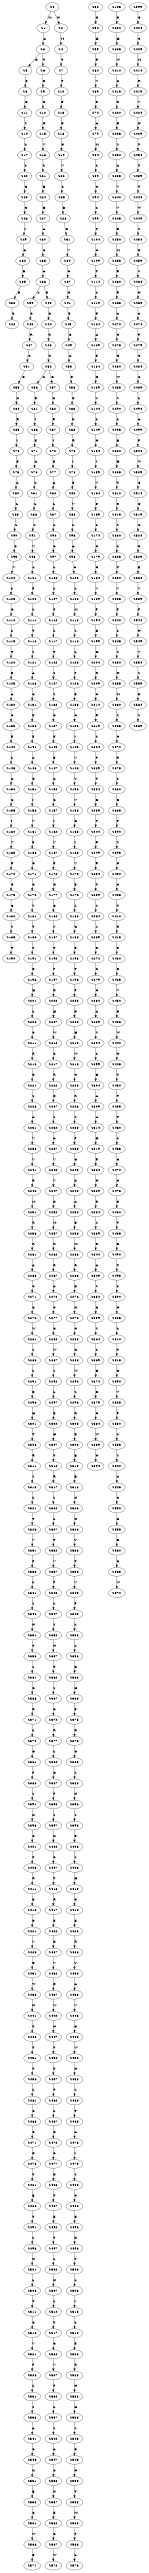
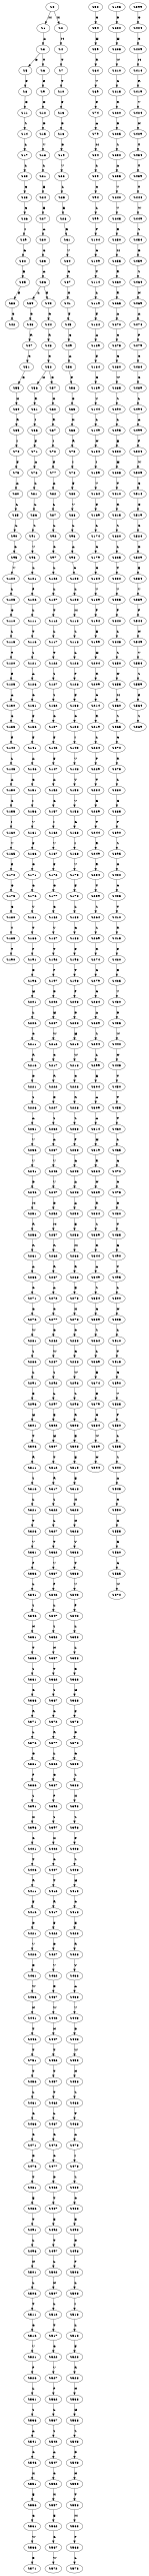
  strict digraph {
    S0
    S1
    S2
    S3
    S4
    S5
    S6
    S7
    S8
    S9
    S10
    S11
    S12
    S13
    S14
    S15
    S16
    S17
    S18
    S19
    S20
    S21
    S22
    S23
    S24
    S25
    S26
    S27
    S28
    S29
    S30
    S31
    S32
    S33
    S34
    S35
    S36
    S37
    S38
    S39
    S40
    S41
    S42
    S43
    S44
    S45
    S47
    S48
    S49
    S51
    S52
    S53
    S50
    S54
    S55
    S56
    S57
    S58
    S59
    S60
    S61
    S62
    S63
    S64
    S65
    S66
    S67
    S68
    S69
    S70
    S71
    S72
    S73
    S74
    S75
    S76
    S77
    S78
    S79
    S80
    S81
    S82
    S83
    S84
    S85
    S86
    S87
    S88
    S89
    S90
    S91
    S92
    S93
    S94
    S95
    S96
    S97
    S98
    S99
    S100
    S101
    S102
    S103
    S104
    S105
    S106
    S107
    S108
    S109
    S110
    S111
    S112
    S113
    S114
    S115
    S116
    S117
    S118
    S119
    S120
    S121
    S122
    S123
    S124
    S125
    S126
    S127
    S128
    S129
    S130
    S131
    S132
    S133
    S134
    S135
    S136
    S137
    S138
    S139
    S140
    S141
    S142
    S143
    S144
    S145
    S146
    S147
    S148
    S149
    S150
    S151
    S152
    S153
    S154
    S155
    S156
    S157
    S158
    S159
    S160
    S161
    S162
    S163
    S164
    S165
    S166
    S167
    S168
    S169
    S170
    S171
    S172
    S173
    S174
    S175
    S176
    S177
    S178
    S179
    S180
    S181
    S182
    S183
    S184
    S185
    S186
    S187
    S188
    S189
    S190
    S191
    S192
    S193
    S194
    S196
    S197
    S198
    S199
    S195
    S200
    S201
    S202
    S203
    S204
    S205
    S206
    S207
    S208
    S209
    S210
    S211
    S212
    S213
    S214
    S215
    S216
    S217
    S218
    S219
    S220
    S221
    S222
    S223
    S224
    S225
    S226
    S227
    S228
    S229
    S230
    S231
    S232
    S233
    S234
    S235
    S236
    S237
    S238
    S239
    S240
    S241
    S242
    S243
    S244
    S245
    S246
    S247
    S248
    S249
    S250
    S251
    S252
    S253
    S254
    S255
    S256
    S257
    S258
    S259
    S260
    S261
    S262
    S263
    S264
    S265
    S266
    S267
    S268
    S269
    S270
    S271
    S272
    S273
    S274
    S275
    S276
    S277
    S278
    S279
    S280
    S281
    S282
    S283
    S284
    S285
    S286
    S287
    S288
    n289 [label=S689]
    S290
    S291
    S292
    S293
    S294
    S295
    S296
    S297
    S298
    S299
    S300
    S301
    S302
    S303
    S304
    S305
    S306
    S307
    S308
    S309
    S310
    S311
    S312
    S313
    S314
    S315
    S316
    S317
    S318
    S319
    S320
    S321
    S322
    S323
    S324
    S325
    S326
    S327
    S328
    S329
    S330
    S331
    S332
    S333
    S334
    S335
    S336
    S337
    S338
    S339
    S340
    S341
    S342
    S343
    S344
    S345
    S346
    S347
    S348
    S349
    S350
    S351
    S352
    S353
    S354
    S355
    S356
    S357
    S358
    S359
    S360
    S361
    S362
    S363
    S364
    S365
    S366
    S367
    S368
    S369
    S370
    S371
    S372
    S373
    S374
    S375
    S376
    S377
    S378
    S379
    S380
    S381
    S382
    S383
    S384
    S385
    S386
    S387
    S388
    S389
    S390
    S391
    S392
    S393
    S394
    S395
    S396
    S397
    S398
    S400
    S401
    S402
    S403
    S399
    S404
    S405
    S406
    S407
    S408
    S409
    S410
    S411
    S412
    S413
    S414
    S415
    S416
    S417
    S418
    S419
    S420
    S421
    S422
    S423
    S424
    S425
    S426
    S427
    S428
    S429
    S430
    S431
    S432
    S433
    S434
    S435
    S436
    S437
    S438
    S439
    S440
    S441
    S442
    S443
    S444
    S445
    S446
    S447
    S448
    S449
    S450
-   S451
+   S451 [label=S751]
    S452
    S453
    S454
    S455
    S456
    S457
    S458
    S459
    S460
    S461
    S462
    S463
    S464
    S465
    S466
    S467
    S468
    S469
    S470
    S471
    S472
    S473
    S474
    S475
    S476
    S477
    S478
    S479
    S480
    S481
    S482
    S483
    S484
    S485
    S486
    S487
    S488
    S489
    S490
    S491
    S492
    S493
    S494
    S495
    S496
    S497
    S498
    S499
    S500
    S501
    S502
    S503
    S504
    S505
    S506
    S507
    S508
    S509
    S510
    S511
    S512
    S513
    S514
    S515
    S516
    S517
    S518
    S519
    n520 [label=S590]
    S521
    S522
    S523
    S524
    S525
    S526
    S527
    S528
    S529
    S530
    S531
    S532
    S533
    S534
    S535
    S536
    S537
    S538
    S539
    S540
    S541
    S542
    S543
    S544
    S545
    S546
    S547
    S548
    S549
    S550
    S551
    S552
    S553
    S554
    S555
    S556
    S557
    S558
    S559
    S560
    S561
    S562
    S563
    S564
    S565
    S566
    S567
    S568
    S569
    S570
    S571
    S572
    S573
    S0 -> S1 [label=M]
    S0 -> S2 [label=K]
    S1 -> S3 [label=A]
    S2 -> S4 [label=M]
    S3 -> S5 [label=D]
    S3 -> S6 [label=T]
    S4 -> S7 [label=T]
    S5 -> S8 [label=F]
    S6 -> S9 [label=F]
    S7 -> S10 [label=T]
    S8 -> S11 [label=D]
    S9 -> S12 [label=D]
    S10 -> S13 [label=F]
    S11 -> S14 [label=S]
    S12 -> S15 [label=D]
    S13 -> S16 [label=D]
    S14 -> S17 [label=L]
    S15 -> S18 [label=V]
    S16 -> S19 [label=D]
    S17 -> S20 [label=L]
    S18 -> S21 [label=L]
    S19 -> S22 [label=V]
    S20 -> S23 [label=Q]
    S21 -> S24 [label=E]
    S22 -> S25 [label=L]
    S23 -> S26 [label=G]
    S24 -> S27 [label=E]
    S25 -> S28 [label=E]
    S26 -> S29 [label=I]
    S27 -> S30 [label=A]
    S28 -> S31 [label=Q]
    S29 -> S32 [label=G]
    S30 -> S33 [label=G]
    S31 -> S34 [label=V]
    S32 -> S35 [label=E]
    S33 -> S36 [label=A]
    S34 -> S37 [label=G]
    S35 -> S38 [label=F]
    S36 -> S39 [label=L]
    S36 -> S40 [label=F]
    S37 -> S41 [label=K]
    S38 -> S42 [label=G]
    S39 -> S43 [label=G]
    S40 -> S44 [label=G]
    S41 -> S45 [label=F]
    S43 -> S47 [label=R]
    S44 -> S48 [label=R]
    S45 -> S49 [label=G]
    S47 -> S51 [label=C]
    S48 -> S52 [label=C]
    S49 -> S53 [label=A]
    S51 -> S55 [label=Q]
    S52 -> S56 [label=K]
    S52 -> S57 [label=Q]
    S53 -> S58 [label=F]
    S50 -> S54 [label=Q]
    S54 -> S59 [label=H]
    S55 -> S60 [label=K]
    S56 -> S61 [label=R]
    S57 -> S62 [label=K]
    S58 -> S63 [label=Q]
    S59 -> S64 [label=R]
    S60 -> S65 [label=R]
    S61 -> S66 [label=I]
    S62 -> S67 [label=R]
    S63 -> S68 [label=K]
    S64 -> S69 [label=V]
    S65 -> S70 [label=I]
    S66 -> S71 [label=F]
    S67 -> S72 [label=I]
    S68 -> S73 [label=R]
    S69 -> S74 [label=F]
    S70 -> S75 [label=F]
    S71 -> S76 [label=A]
    S72 -> S77 [label=F]
    S73 -> S78 [label=I]
    S74 -> S79 [label=A]
    S75 -> S80 [label=A]
    S76 -> S81 [label=L]
    S77 -> S82 [label=A]
    S78 -> S83 [label=F]
    S79 -> S84 [label=M]
    S80 -> S85 [label=L]
    S81 -> S86 [label=L]
    S82 -> S87 [label=L]
    S83 -> S88 [label=V]
    S84 -> S89 [label=L]
    S85 -> S90 [label=L]
    S86 -> S91 [label=S]
    S87 -> S92 [label=L]
    S88 -> S93 [label=L]
    S89 -> S94 [label=C]
    S90 -> S95 [label=G]
    S91 -> S96 [label=V]
    S92 -> S97 [label=C]
    S93 -> S98 [label=A]
    S94 -> S99 [label=L]
    S95 -> S100 [label=V]
    S96 -> S101 [label=L]
    S97 -> S102 [label=L]
    S98 -> S103 [label=C]
    S99 -> S104 [label=P]
    S100 -> S105 [label=L]
    S101 -> S106 [label=P]
    S102 -> S107 [label=L]
    S103 -> S108 [label=L]
    S104 -> S109 [label=C]
    S105 -> S110 [label=Q]
    S106 -> S111 [label=L]
    S107 -> S112 [label=T]
    S108 -> S113 [label=M]
    S109 -> S114 [label=T]
    S110 -> S115 [label=L]
    S111 -> S116 [label=T]
    S112 -> S117 [label=L]
    S113 -> S118 [label=S]
    S114 -> S119 [label=L]
    S115 -> S120 [label=T]
    S116 -> S121 [label=S]
    S117 -> S122 [label=T]
    S118 -> S123 [label=L]
    S119 -> S124 [label=F]
    S120 -> S125 [label=F]
    S121 -> S126 [label=A]
    S122 -> S127 [label=S]
    S123 -> S128 [label=P]
    S124 -> S129 [label=A]
    S125 -> S130 [label=A]
    S126 -> S131 [label=G]
    S127 -> S132 [label=S]
    S128 -> S133 [label=F]
    S129 -> S134 [label=F]
    S130 -> S135 [label=G]
    S131 -> S136 [label=F]
    S132 -> S137 [label=G]
    S133 -> S138 [label=C]
    S134 -> S139 [label=Q]
    S135 -> S140 [label=F]
    S136 -> S141 [label=F]
    S137 -> S142 [label=F]
    S138 -> S143 [label=I]
    S139 -> S144 [label=Y]
    S140 -> S145 [label=L]
    S141 -> S146 [label=A]
    S142 -> S147 [label=F]
    S143 -> S148 [label=V]
    S144 -> S149 [label=L]
    S145 -> S150 [label=A]
    S146 -> S151 [label=G]
    S147 -> S152 [label=A]
    S148 -> S153 [label=Y]
    S149 -> S154 [label=N]
    S150 -> S155 [label=G]
    S151 -> S156 [label=I]
    S152 -> S157 [label=G]
    S153 -> S158 [label=V]
    S154 -> S159 [label=I]
    S155 -> S160 [label=I]
    S156 -> S161 [label=V]
    S157 -> S162 [label=I]
    S158 -> S163 [label=G]
    S159 -> S164 [label=V]
    S160 -> S165 [label=V]
    S161 -> S166 [label=F]
    S162 -> S167 [label=V]
    S163 -> S168 [label=I]
    S164 -> S169 [label=F]
    S165 -> S170 [label=F]
    S166 -> S171 [label=Q]
    S167 -> S172 [label=F]
    S168 -> S173 [label=V]
    S169 -> S174 [label=L]
    S170 -> S175 [label=Q]
    S171 -> S176 [label=G]
    S172 -> S177 [label=Q]
    S173 -> S178 [label=F]
    S174 -> S179 [label=G]
    S175 -> S180 [label=G]
    S176 -> S181 [label=Y]
    S177 -> S182 [label=G]
    S178 -> S183 [label=L]
    S179 -> S184 [label=Q]
    S180 -> S185 [label=Y]
    S181 -> S186 [label=T]
    S182 -> S187 [label=Y]
    S183 -> S188 [label=G]
    S184 -> S189 [label=V]
    S185 -> S190 [label=T]
    S186 -> S191 [label=P]
    S187 -> S192 [label=T]
    S188 -> S193 [label=F]
    S189 -> S194 [label=P]
    S191 -> S196 [label=D]
    S192 -> S197 [label=P]
    S193 -> S198 [label=T]
    S194 -> S199 [label=E]
    S196 -> S201 [label=H]
    S197 -> S202 [label=D]
    S198 -> S203 [label=P]
    S199 -> S204 [label=H]
    S195 -> S200 [label=D]
    S200 -> S205 [label=H]
    S201 -> S206 [label=L]
    S202 -> S207 [label=H]
    S203 -> S208 [label=D]
    S204 -> S209 [label=R]
    S205 -> S210 [label=W]
    S206 -> S211 [label=C]
    S207 -> S212 [label=W]
    S208 -> S213 [label=H]
    S209 -> S214 [label=C]
    S210 -> S215 [label=C]
    S211 -> S216 [label=R]
    S212 -> S217 [label=C]
    S213 -> S218 [label=W]
    S214 -> S219 [label=R]
    S215 -> S220 [label=R]
    S216 -> S221 [label=D]
    S217 -> S222 [label=R]
    S218 -> S223 [label=C]
    S219 -> S224 [label=L]
    S220 -> S225 [label=D]
    S221 -> S226 [label=S]
    S222 -> S227 [label=D]
    S223 -> S228 [label=R]
    S224 -> S229 [label=P]
    S225 -> S230 [label=S]
    S226 -> S231 [label=A]
    S227 -> S232 [label=S]
    S228 -> S233 [label=S]
    S229 -> S234 [label=T]
    S230 -> S235 [label=A]
    S231 -> S236 [label=V]
    S232 -> S237 [label=A]
    S233 -> S238 [label=P]
    S234 -> S239 [label=E]
    S235 -> S240 [label=V]
    S236 -> S241 [label=V]
    S237 -> S242 [label=V]
    S238 -> S243 [label=G]
    S239 -> S244 [label=T]
    S240 -> S245 [label=V]
    S241 -> S246 [label=D]
    S242 -> S247 [label=V]
    S243 -> S248 [label=A]
    S244 -> S249 [label=R]
    S245 -> S250 [label=D]
    S246 -> S251 [label=M]
    S247 -> S252 [label=D]
    S248 -> S253 [label=A]
    S249 -> S254 [label=R]
    S250 -> S255 [label=M]
    S251 -> S256 [label=R]
    S252 -> S257 [label=M]
    S253 -> S258 [label=E]
    S254 -> S259 [label=T]
    S255 -> S260 [label=R]
    S256 -> S261 [label=R]
    S257 -> S262 [label=R]
    S258 -> S263 [label=M]
    S259 -> S264 [label=S]
    S260 -> S265 [label=R]
    S261 -> S266 [label=A]
    S262 -> S267 [label=R]
    S263 -> S268 [label=R]
    S264 -> S269 [label=S]
    S265 -> S270 [label=A]
    S266 -> S271 [label=C]
    S267 -> S272 [label=A]
    S268 -> S273 [label=E]
    S269 -> S274 [label=R]
    S270 -> S275 [label=C]
    S271 -> S276 [label=G]
    S272 -> S277 [label=C]
    S273 -> S278 [label=K]
    S274 -> S279 [label=C]
    S275 -> S280 [label=G]
    S276 -> S281 [label=W]
    S277 -> S282 [label=G]
    S278 -> S283 [label=C]
    S279 -> S284 [label=G]
    S280 -> S285 [label=W]
    S281 -> S286 [label=S]
    S282 -> S287 [label=W]
    S283 -> S288 [label=G]
    S284 -> n289 [label=A]
    S285 -> S290 [label=S]
    S286 -> S291 [label=L]
    S287 -> S292 [label=S]
    S288 -> S293 [label=W]
    n289 -> S294 [label=S]
    S290 -> S295 [label=L]
    S291 -> S296 [label=E]
    S292 -> S297 [label=L]
    S293 -> S298 [label=S]
    S294 -> S299 [label=L]
    S295 -> S300 [label=E]
    S296 -> S301 [label=H]
    S297 -> S302 [label=E]
    S298 -> S303 [label=R]
    S299 -> S304 [label=E]
    S300 -> S305 [label=H]
    S301 -> S306 [label=T]
    S302 -> S307 [label=H]
    S303 -> S308 [label=E]
    S304 -> S309 [label=A]
    S305 -> S310 [label=T]
    S306 -> S311 [label=R]
    S307 -> S312 [label=T]
    S308 -> S313 [label=E]
    S309 -> S314 [label=A]
    S310 -> S315 [label=R]
    S311 -> S316 [label=S]
    S312 -> S317 [label=R]
    S313 -> S318 [label=E]
    S314 -> S319 [label=H]
    S315 -> S320 [label=S]
    S316 -> S321 [label=L]
    S317 -> S322 [label=S]
    S318 -> S323 [label=K]
    S319 -> S324 [label=R]
    S320 -> S325 [label=L]
    S321 -> S326 [label=T]
    S322 -> S327 [label=L]
    S323 -> S328 [label=N]
    S324 -> S329 [label=N]
    S325 -> S330 [label=T]
    S326 -> S331 [label=V]
    S327 -> S332 [label=T]
    S328 -> S333 [label=Y]
    S329 -> S334 [label=R]
    S330 -> S335 [label=V]
    S331 -> S336 [label=P]
    S332 -> S337 [label=V]
    S333 -> S338 [label=T]
    S334 -> S339 [label=S]
    S335 -> S340 [label=P]
    S336 -> S341 [label=L]
    S337 -> S342 [label=P]
    S338 -> S343 [label=V]
    S339 -> S344 [label=R]
    S340 -> S345 [label=L]
    S341 -> S346 [label=S]
    S342 -> S347 [label=L]
    S343 -> S348 [label=P]
    S344 -> S349 [label=A]
    S345 -> S350 [label=S]
    S346 -> S351 [label=N]
    S347 -> S352 [label=S]
    S348 -> S353 [label=L]
    S349 -> S354 [label=S]
    S350 -> S355 [label=N]
    S351 -> S356 [label=T]
    S352 -> S357 [label=N]
    S353 -> S358 [label=L]
    S354 -> S359 [label=G]
    S355 -> S360 [label=M]
    S356 -> S361 [label=S]
    S357 -> S362 [label=T]
    S358 -> S363 [label=E]
    S359 -> S364 [label=S]
    S360 -> S365 [label=S]
    S361 -> S366 [label=G]
    S362 -> S367 [label=S]
    S363 -> S368 [label=H]
    S364 -> S369 [label=L]
    S365 -> S370 [label=G]
    S366 -> S371 [label=R]
    S367 -> S372 [label=G]
    S368 -> S373 [label=F]
    S369 -> S374 [label=E]
    S370 -> S375 [label=R]
    S371 -> S376 [label=L]
    S372 -> S377 [label=R]
    S373 -> S378 [label=D]
    S374 -> S379 [label=D]
    S375 -> S380 [label=L]
    S376 -> S381 [label=Q]
    S377 -> S382 [label=L]
    S378 -> S383 [label=G]
    S379 -> S384 [label=Q]
    S380 -> S385 [label=Q]
    S381 -> S386 [label=P]
    S382 -> S387 [label=Q]
    S383 -> S388 [label=S]
    S384 -> S389 [label=W]
    S385 -> S390 [label=P]
    S386 -> S391 [label=S]
    S387 -> S392 [label=P]
    S388 -> S393 [label=K]
    S389 -> S394 [label=N]
    S390 -> S395 [label=S]
    S391 -> S396 [label=K]
    S392 -> S397 [label=S]
    S393 -> S398 [label=S]
    S395 -> S400 [label=K]
    S396 -> S401 [label=C]
    S397 -> S402 [label=K]
    S398 -> S403 [label=F]
    S400 -> S405 [label=C]
    S401 -> S406 [label=T]
    S402 -> S407 [label=C]
    S403 -> S408 [label=S]
    S399 -> S404 [label=Q]
    S404 -> S409 [label=C]
    S405 -> S410 [label=T]
    S406 -> S411 [label=R]
    S407 -> S412 [label=T]
    S408 -> S413 [label=H]
    S409 -> S414 [label=M]
    S410 -> S415 [label=R]
    S411 -> S416 [label=F]
    S412 -> S417 [label=R]
    S413 -> S418 [label=C]
    S414 -> S419 [label=R]
    S415 -> S420 [label=F]
    S416 -> S421 [label=D]
    S417 -> S422 [label=F]
    S418 -> S423 [label=E]
    S419 -> S424 [label=V]
    S420 -> S425 [label=D]
    S421 -> S426 [label=V]
    S422 -> S427 [label=D]
    S423 -> S428 [label=R]
    S424 -> S429 [label=N]
    S425 -> S430 [label=V]
    S426 -> S431 [label=D]
    S427 -> S432 [label=V]
    S428 -> S433 [label=Y]
    S429 -> S434 [label=T]
    S430 -> S435 [label=D]
    S431 -> S436 [label=W]
    S432 -> S437 [label=D]
    S433 -> S438 [label=A]
    S434 -> S439 [label=T]
    S435 -> S440 [label=W]
    S436 -> S441 [label=N]
    S437 -> S442 [label=W]
    S438 -> S443 [label=V]
    S439 -> S444 [label=T]
    S440 -> S445 [label=N]
    S441 -> S446 [label=T]
    S442 -> S447 [label=N]
    S443 -> S448 [label=D]
    S444 -> S449 [label=W]
    S445 -> S450 [label=T]
    S446 -> S451 [label=T]
    S447 -> S452 [label=T]
    S448 -> S453 [label=W]
    S449 -> S454 [label=S]
    S450 -> S455 [label=T]
    S451 -> S456 [label=T]
    S452 -> S457 [label=T]
    S453 -> S458 [label=N]
    S454 -> S459 [label=D]
    S455 -> S460 [label=T]
    S456 -> S461 [label=L]
    S457 -> S462 [label=T]
    S458 -> S463 [label=S]
    S459 -> S464 [label=S]
    S460 -> S465 [label=L]
    S461 -> S466 [label=G]
    S462 -> S467 [label=L]
    S463 -> S468 [label=T]
    S464 -> S469 [label=N]
    S465 -> S470 [label=G]
    S466 -> S471 [label=C]
    S467 -> S472 [label=G]
    S468 -> S473 [label=A]
    S469 -> S474 [label=A]
    S470 -> S475 [label=C]
    S471 -> S476 [label=D]
    S472 -> S477 [label=C]
    S473 -> S478 [label=I]
    S474 -> S479 [label=P]
    S475 -> S480 [label=D]
    S476 -> S481 [label=T]
    S477 -> S482 [label=D]
    S478 -> S483 [label=S]
    S479 -> S484 [label=C]
    S480 -> S485 [label=T]
    S481 -> S486 [label=E]
    S482 -> S487 [label=T]
    S483 -> S488 [label=C]
    S484 -> S489 [label=G]
    S485 -> S490 [label=E]
    S486 -> S491 [label=T]
    S487 -> S492 [label=E]
    S488 -> S493 [label=E]
    S489 -> S494 [label=L]
    S490 -> S495 [label=T]
    S491 -> S496 [label=L]
    S492 -> S497 [label=T]
    S493 -> S498 [label=D]
    S494 -> S499 [label=A]
    S495 -> S500 [label=L]
    S496 -> S501 [label=N]
    S497 -> S502 [label=L]
    S498 -> S503 [label=P]
    S499 -> S504 [label=P]
    S500 -> S505 [label=N]
    S501 -> S506 [label=L]
    S502 -> S507 [label=N]
    S503 -> S508 [label=L]
    S504 -> S509 [label=W]
    S505 -> S510 [label=L]
    S506 -> S511 [label=T]
    S507 -> S512 [label=L]
    S508 -> S513 [label=I]
    S509 -> S514 [label=G]
    S510 -> S515 [label=T]
    S511 -> S516 [label=G]
    S512 -> S517 [label=T]
    S513 -> S518 [label=L]
    S514 -> S519 [label=Q]
    S515 -> n520 [label=G]
    S516 -> S521 [label=V]
    S517 -> S522 [label=G]
    S518 -> S523 [label=F]
    S519 -> S524 [label=G]
    n520 -> S525 [label=V]
    S521 -> S526 [label=P]
    S522 -> S527 [label=V]
    S523 -> S528 [label=R]
    S524 -> S529 [label=D]
    S525 -> S530 [label=P]
    S526 -> S531 [label=L]
    S527 -> S532 [label=P]
    S528 -> S533 [label=N]
    S529 -> S534 [label=E]
    S530 -> S535 [label=L]
    S531 -> S536 [label=S]
    S532 -> S537 [label=L]
    S533 -> S538 [label=H]
    S534 -> S539 [label=V]
    S535 -> S540 [label=S]
    S536 -> S541 [label=A]
    S537 -> S542 [label=S]
    S538 -> S543 [label=S]
    S539 -> S544 [label=P]
    S540 -> S545 [label=A]
    S541 -> S546 [label=C]
    S542 -> S547 [label=A]
    S543 -> S548 [label=D]
    S544 -> S549 [label=N]
    S545 -> S550 [label=C]
    S546 -> S551 [label=K]
    S547 -> S552 [label=C]
    S548 -> S553 [label=N]
    S549 -> S554 [label=V]
    S550 -> S555 [label=K]
    S551 -> S556 [label=E]
    S552 -> S557 [label=K]
    S553 -> S558 [label=T]
    S554 -> S559 [label=S]
    S555 -> S560 [label=E]
    S556 -> S561 [label=G]
    S557 -> S562 [label=E]
    S558 -> S563 [label=M]
    S559 -> S564 [label=F]
    S560 -> S565 [label=G]
    S561 -> S566 [label=W]
    S562 -> S567 [label=G]
    S563 -> S568 [label=P]
    S564 -> S569 [label=S]
    S565 -> S570 [label=W]
    S566 -> S571 [label=E]
    S567 -> S572 [label=W]
    S568 -> S573 [label=L]
  }
